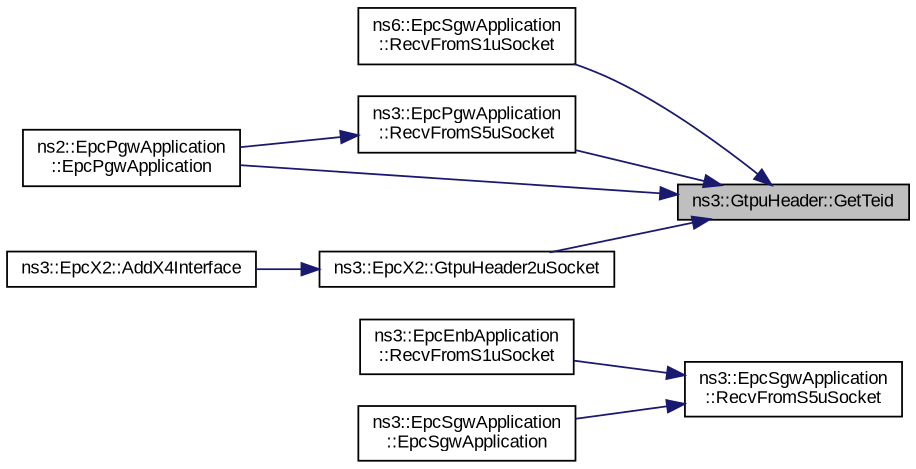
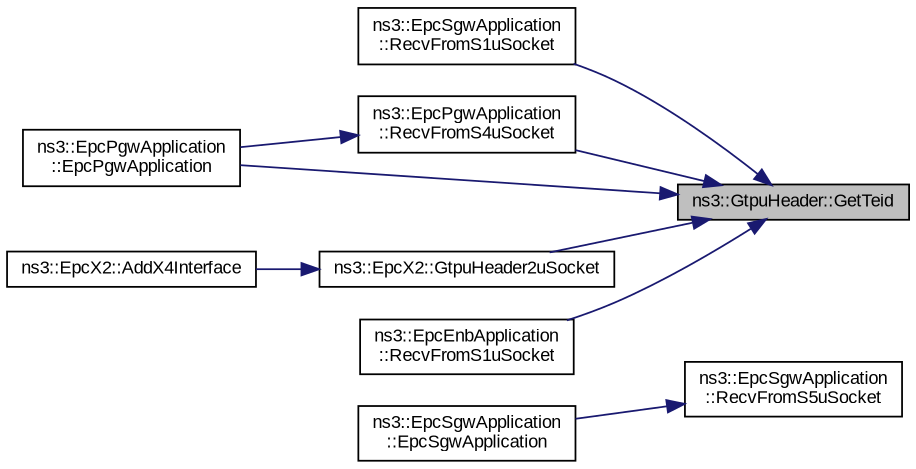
  digraph {
    fontname="Liberation Sans"
    rankdir=RL
    node [color=black fillcolor=white fontname="Liberation Sans" fontsize=10 shape=record style=filled]
    edge [color=midnightblue dir=back fontname="Liberation Sans" fontsize=10 labelfontname=Helvetica labelfontsize=10 style=solid]
    n1 [fillcolor=grey75 fontcolor=black height=0.2 label="ns3::GtpuHeader::GetTeid" width=0.4]
    n2 [height=0.2 label="ns3::EpcEnbApplication\l::RecvFromS1uSocket" width=0.4]
-   n3 [height=0.2 label="ns6::EpcSgwApplication\l::RecvFromS1uSocket" width=0.4]
-   n4 [height=0.2 label="ns3::EpcPgwApplication\l::RecvFromS5uSocket" width=0.4]
+   n3 [height=0.2 label="ns3::EpcSgwApplication\l::RecvFromS1uSocket" width=0.4]
+   n4 [height=0.2 label="ns3::EpcPgwApplication\l::RecvFromS4uSocket" width=0.4]
    n5 [height=0.2 label="ns3::EpcX2::GtpuHeader2uSocket" width=0.4]
-   n6 [height=0.2 label="ns2::EpcPgwApplication\l::EpcPgwApplication" width=0.4]
+   n6 [height=0.2 label="ns3::EpcPgwApplication\l::EpcPgwApplication" width=0.4]
    n7 [height=0.2 label="ns3::EpcSgwApplication\l::RecvFromS5uSocket" width=0.4]
    n8 [height=0.2 label="ns3::EpcSgwApplication\l::EpcSgwApplication" width=0.4]
    n9 [height=0.2 label="ns3::EpcX2::AddX4Interface" width=0.4]
-   n7 -> n2
+   n1 -> n2
    n1 -> n3
    n1 -> n4
    n1 -> n5
    n1 -> n6
    n4 -> n6
    n5 -> n9
    n7 -> n8
  }
